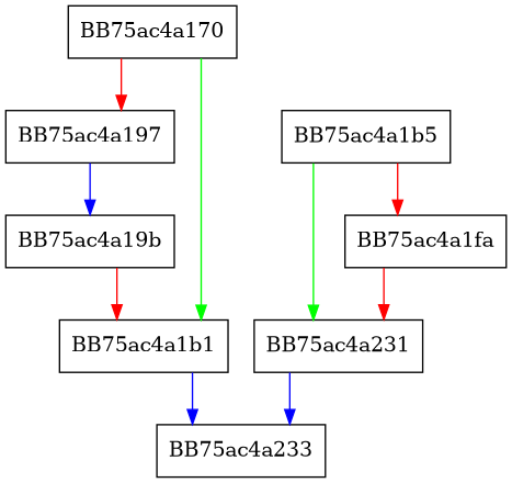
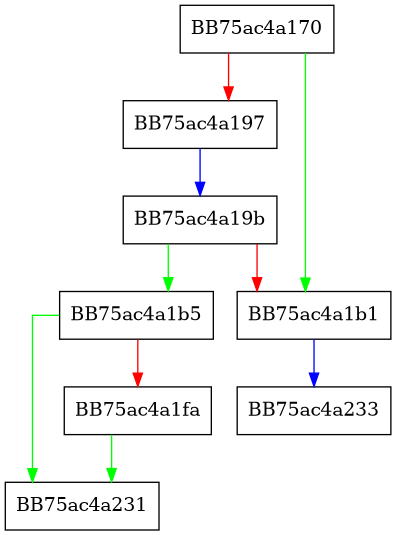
  digraph {
    splines=ortho
    node [shape=box]
    edge [color=green]
    BB75ac4a170
    BB75ac4a197
    BB75ac4a1b1
    BB75ac4a19b
    BB75ac4a1b5
    BB75ac4a231
    BB75ac4a1fa
    BB75ac4a233
    BB75ac4a170 -> BB75ac4a197 [color=red]
    BB75ac4a170 -> BB75ac4a1b1
    BB75ac4a197 -> BB75ac4a19b [color=blue]
    BB75ac4a1b1 -> BB75ac4a233 [color=blue]
    BB75ac4a19b -> BB75ac4a1b1 [color=red]
+   BB75ac4a19b -> BB75ac4a1b5
    BB75ac4a1b5 -> BB75ac4a231
    BB75ac4a1b5 -> BB75ac4a1fa [color=red]
-   BB75ac4a231 -> BB75ac4a233 [color=blue]
-   BB75ac4a1fa -> BB75ac4a231 [color=red]
+   BB75ac4a1fa -> BB75ac4a231
  }
